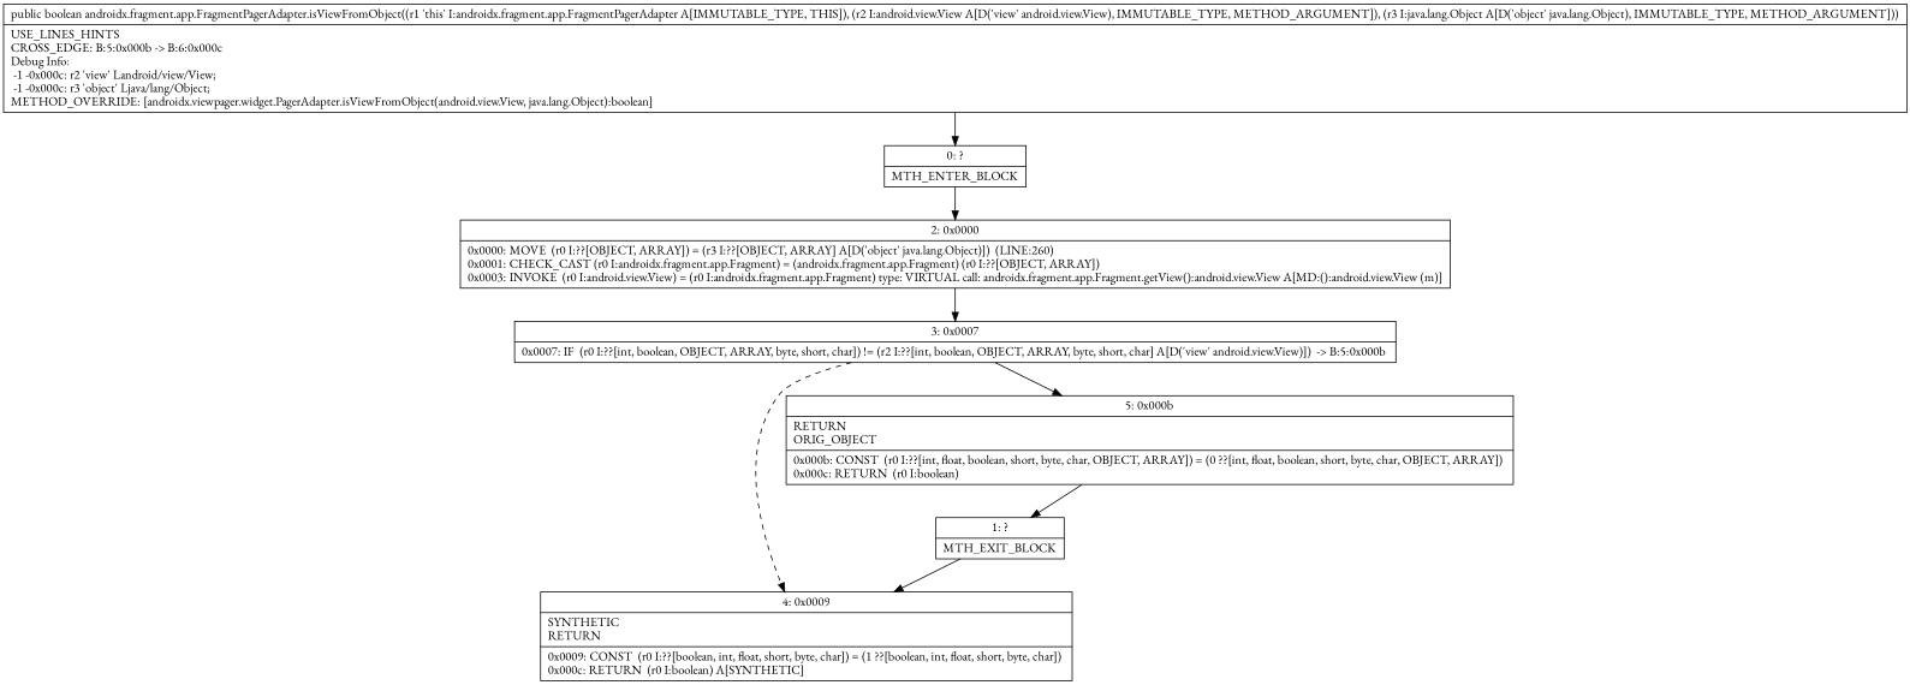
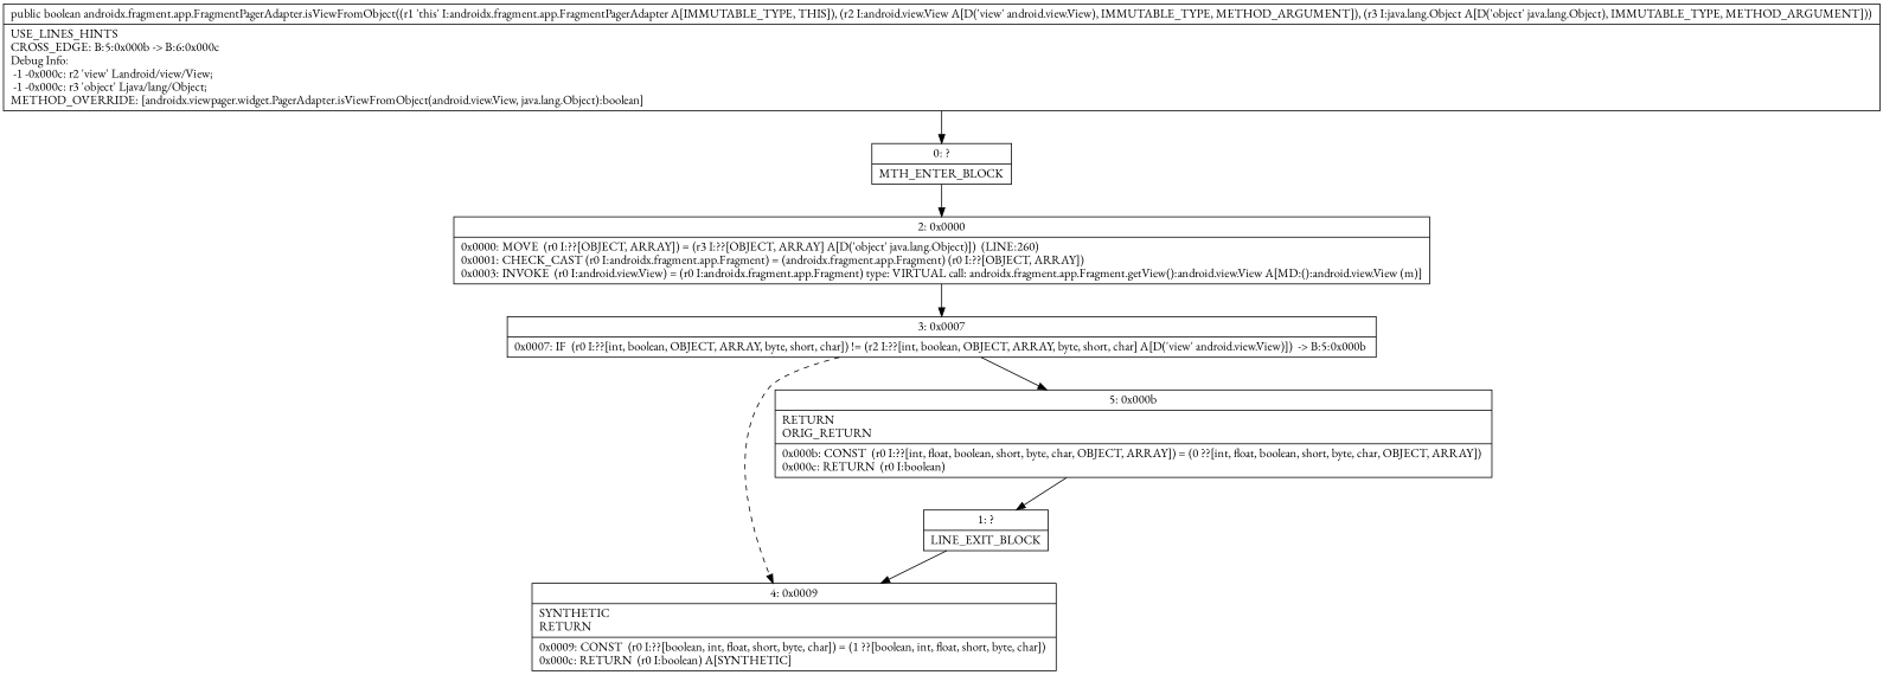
  digraph {
    fontname="EB Garamond"
    node [fontname="EB Garamond" shape=record]
    edge [fontname="EB Garamond"]
    n1 [label="{0\:\ ?|MTH_ENTER_BLOCK\l}"]
    n2 [label="{2\:\ 0x0000|0x0000: MOVE  (r0 I:??[OBJECT, ARRAY]) = (r3 I:??[OBJECT, ARRAY] A[D('object' java.lang.Object)])  (LINE:260)\l0x0001: CHECK_CAST (r0 I:androidx.fragment.app.Fragment) = (androidx.fragment.app.Fragment) (r0 I:??[OBJECT, ARRAY]) \l0x0003: INVOKE  (r0 I:android.view.View) = (r0 I:androidx.fragment.app.Fragment) type: VIRTUAL call: androidx.fragment.app.Fragment.getView():android.view.View A[MD:():android.view.View (m)]\l}"]
    n3 [label="{3\:\ 0x0007|0x0007: IF  (r0 I:??[int, boolean, OBJECT, ARRAY, byte, short, char]) != (r2 I:??[int, boolean, OBJECT, ARRAY, byte, short, char] A[D('view' android.view.View)])  \-\> B:5:0x000b \l}"]
    n4 [label="{4\:\ 0x0009|SYNTHETIC\lRETURN\l|0x0009: CONST  (r0 I:??[boolean, int, float, short, byte, char]) = (1 ??[boolean, int, float, short, byte, char]) \l0x000c: RETURN  (r0 I:boolean) A[SYNTHETIC]\l}"]
-   n5 [label="{5\:\ 0x000b|RETURN\lORIG_OBJECT\l|0x000b: CONST  (r0 I:??[int, float, boolean, short, byte, char, OBJECT, ARRAY]) = (0 ??[int, float, boolean, short, byte, char, OBJECT, ARRAY]) \l0x000c: RETURN  (r0 I:boolean) \l}"]
-   n6 [label="{1\:\ ?|MTH_EXIT_BLOCK\l}"]
+   n5 [label="{5\:\ 0x000b|RETURN\lORIG_RETURN\l|0x000b: CONST  (r0 I:??[int, float, boolean, short, byte, char, OBJECT, ARRAY]) = (0 ??[int, float, boolean, short, byte, char, OBJECT, ARRAY]) \l0x000c: RETURN  (r0 I:boolean) \l}"]
+   n6 [label="{1\:\ ?|LINE_EXIT_BLOCK\l}"]
    n7 [label="{public boolean androidx.fragment.app.FragmentPagerAdapter.isViewFromObject((r1 'this' I:androidx.fragment.app.FragmentPagerAdapter A[IMMUTABLE_TYPE, THIS]), (r2 I:android.view.View A[D('view' android.view.View), IMMUTABLE_TYPE, METHOD_ARGUMENT]), (r3 I:java.lang.Object A[D('object' java.lang.Object), IMMUTABLE_TYPE, METHOD_ARGUMENT]))  | USE_LINES_HINTS\lCROSS_EDGE: B:5:0x000b \-\> B:6:0x000c\lDebug Info:\l  \-1 \-0x000c: r2 'view' Landroid\/view\/View;\l  \-1 \-0x000c: r3 'object' Ljava\/lang\/Object;\lMETHOD_OVERRIDE: [androidx.viewpager.widget.PagerAdapter.isViewFromObject(android.view.View, java.lang.Object):boolean]\l}"]
    n1 -> n2
    n2 -> n3
    n3 -> n4 [style=dashed]
    n3 -> n5
    n5 -> n6
    n6 -> n4
    n7 -> n1
  }
